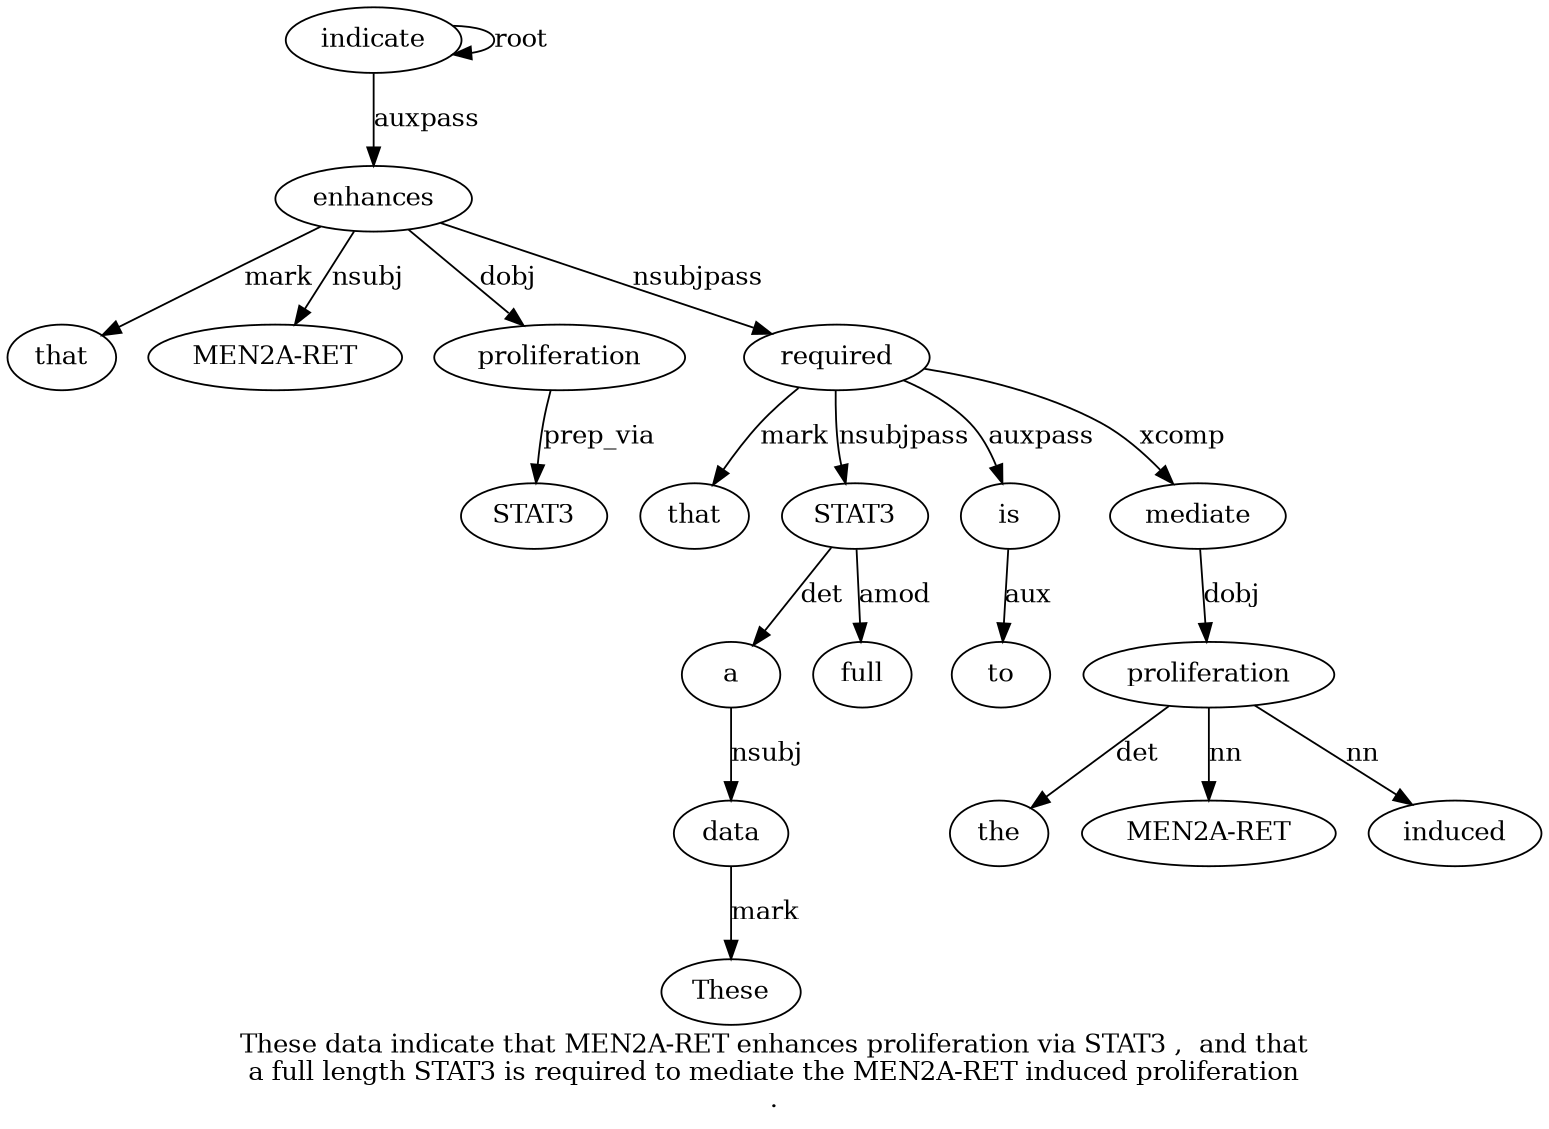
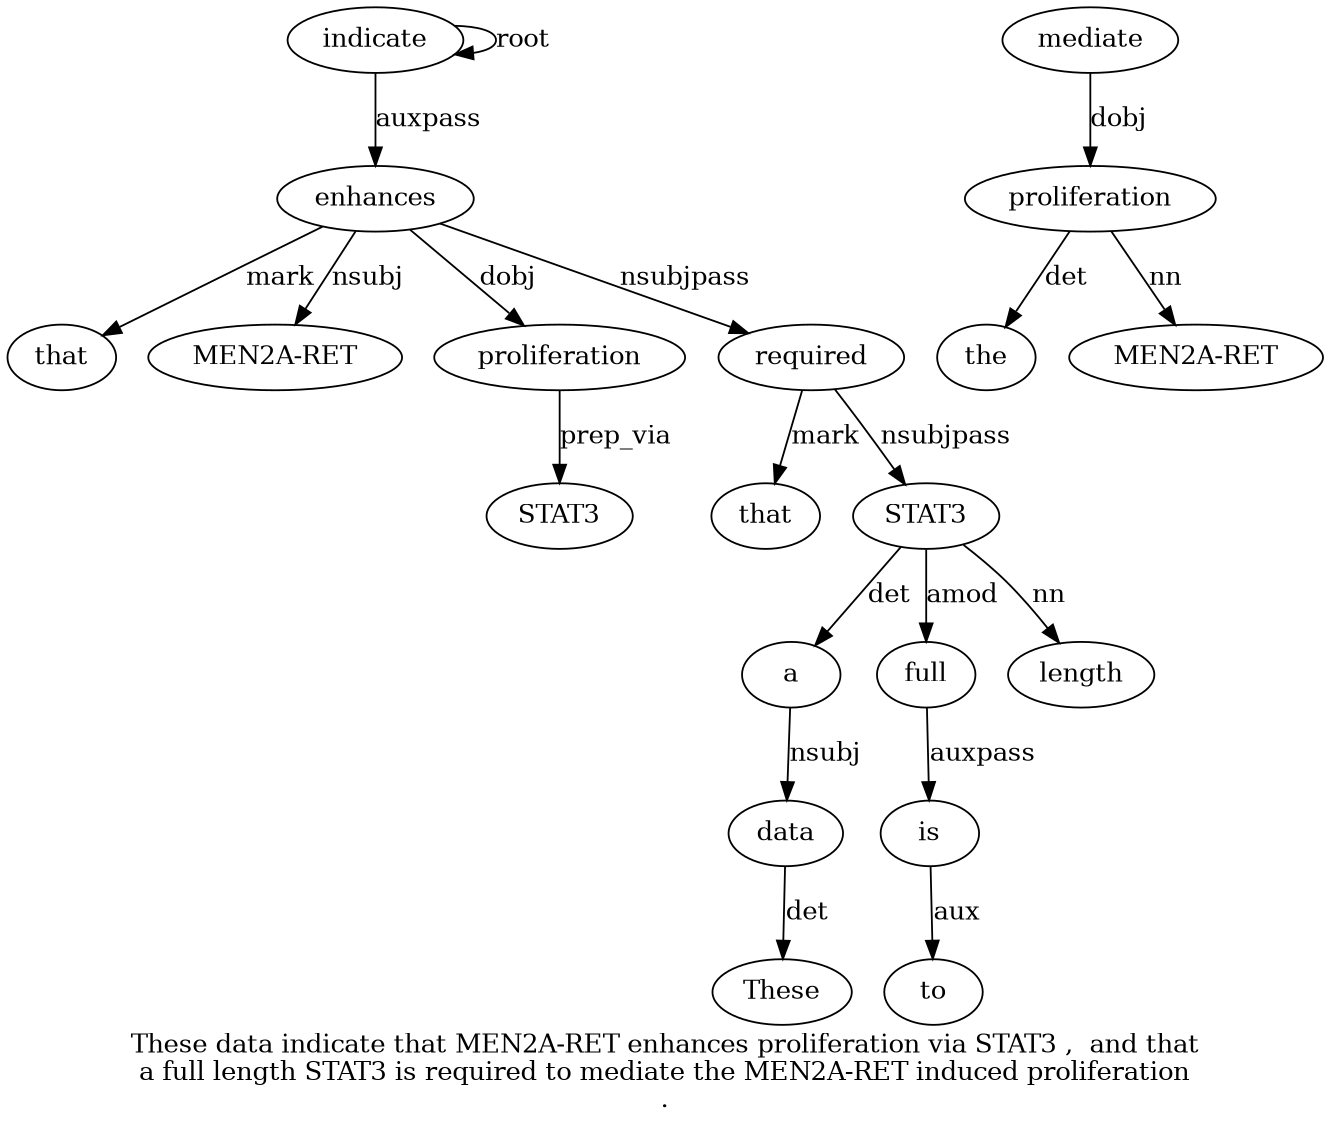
  digraph {
    label="These data indicate that MEN2A-RET enhances proliferation via STAT3 ,  and that\na full length STAT3 is required to mediate the MEN2A-RET induced proliferation\n."
    node [fillcolor=white style=filled]
    n1 [label=data]
    n2 [label=These]
    n3 [label=indicate]
    n4 [label=enhances]
    n5 [label=that]
    n6 [label="MEN2A-RET"]
    n7 [label=proliferation]
    n8 [label=required]
    n9 [label=STAT3]
    n10 [label=that]
    n11 [label=STAT3]
    n12 [label=is]
    n13 [label=mediate]
    n14 [label=a]
    n15 [label=full]
+   n16 [label=length]
    n17 [label=to]
    n18 [label=proliferation]
    n19 [label=the]
    n20 [label="MEN2A-RET"]
-   n21 [label=induced]
-   n1 -> n2 [label=mark]
+   n1 -> n2 [label=det]
    n3 -> n3 [label=root]
    n3 -> n4 [label=auxpass]
    n4 -> n5 [label=mark]
    n4 -> n6 [label=nsubj]
    n4 -> n7 [label=dobj]
    n4 -> n8 [label=nsubjpass]
    n7 -> n9 [label=prep_via]
    n8 -> n10 [label=mark]
    n8 -> n11 [label=nsubjpass]
-   n8 -> n12 [label=auxpass]
-   n8 -> n13 [label=xcomp]
+   n15 -> n12 [label=auxpass]
    n11 -> n14 [label=det]
    n11 -> n15 [label=amod]
+   n11 -> n16 [label=nn]
    n12 -> n17 [label=aux]
    n13 -> n18 [label=dobj]
    n14 -> n1 [label=nsubj]
    n18 -> n19 [label=det]
    n18 -> n20 [label=nn]
-   n18 -> n21 [label=nn]
  }
